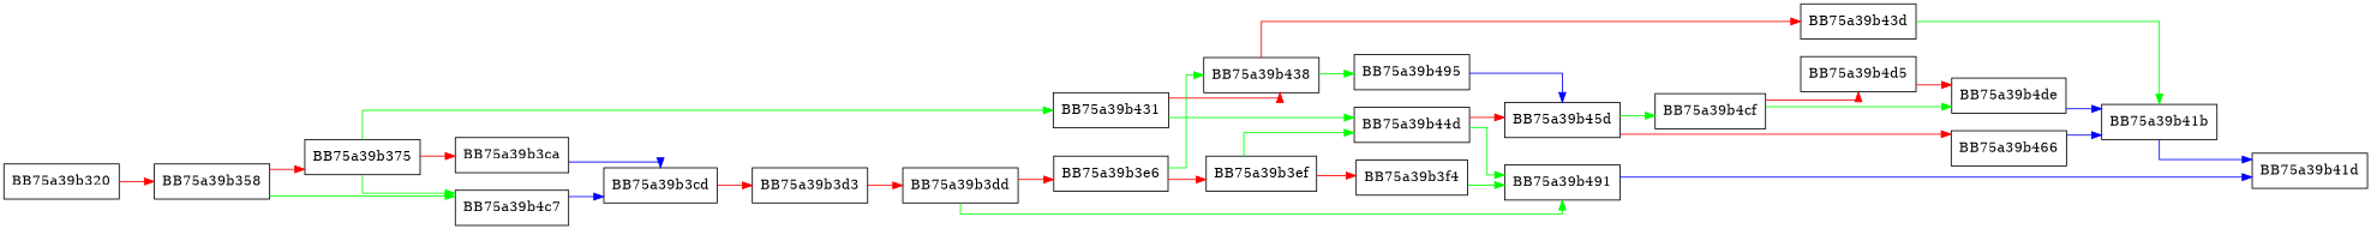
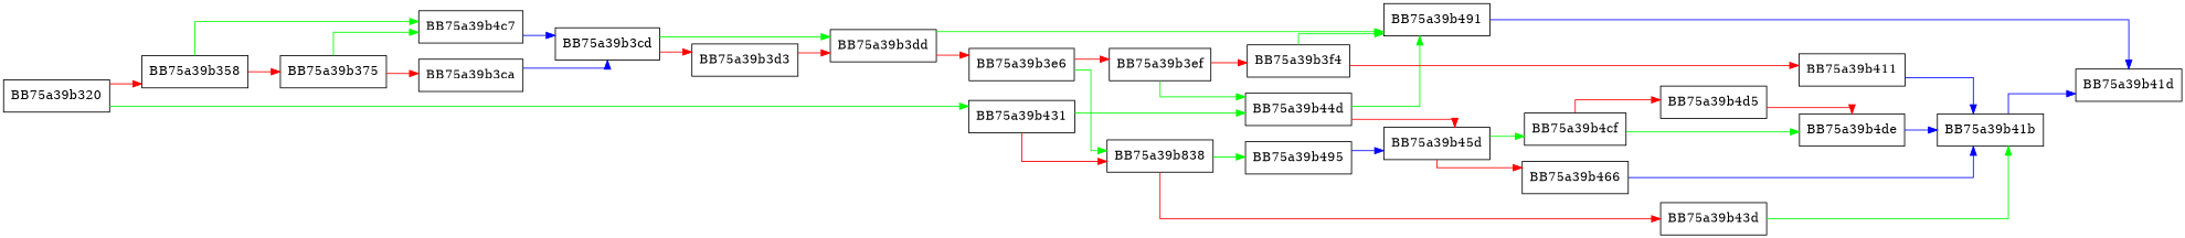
  digraph {
    rankdir=LR
    splines=ortho
    node [shape=box]
    edge [color=red]
    BB75a39b320
    BB75a39b431
    BB75a39b358
    BB75a39b44d
-   BB75a39b438
+   BB75a39b438 [label=BB75a39b838]
    BB75a39b4c7
    BB75a39b375
    BB75a39b491
    BB75a39b45d
    BB75a39b495
    BB75a39b43d
    BB75a39b3cd
    BB75a39b3ca
    BB75a39b3dd
    BB75a39b3d3
    BB75a39b3e6
    BB75a39b41d
    BB75a39b3ef
    BB75a39b3f4
    BB75a39b4cf
    BB75a39b466
+   BB75a39b411
    BB75a39b41b
    BB75a39b4de
    BB75a39b4d5
-   BB75a39b375 -> BB75a39b431 [color=green]
+   BB75a39b320 -> BB75a39b431 [color=green]
    BB75a39b320 -> BB75a39b358
    BB75a39b431 -> BB75a39b44d [color=green]
    BB75a39b431 -> BB75a39b438
    BB75a39b358 -> BB75a39b4c7 [color=green]
    BB75a39b358 -> BB75a39b375
    BB75a39b44d -> BB75a39b491 [color=green]
    BB75a39b44d -> BB75a39b45d
    BB75a39b438 -> BB75a39b495 [color=green]
    BB75a39b438 -> BB75a39b43d
    BB75a39b4c7 -> BB75a39b3cd [color=blue]
    BB75a39b375 -> BB75a39b4c7 [color=green]
    BB75a39b375 -> BB75a39b3ca
    BB75a39b491 -> BB75a39b41d [color=blue]
    BB75a39b45d -> BB75a39b4cf [color=green]
    BB75a39b45d -> BB75a39b466
    BB75a39b495 -> BB75a39b45d [color=blue]
    BB75a39b43d -> BB75a39b41b [color=green]
+   BB75a39b3cd -> BB75a39b3dd [color=green]
    BB75a39b3cd -> BB75a39b3d3
    BB75a39b3ca -> BB75a39b3cd [color=blue]
    BB75a39b3dd -> BB75a39b491 [color=green]
    BB75a39b3dd -> BB75a39b3e6
    BB75a39b3d3 -> BB75a39b3dd
    BB75a39b3e6 -> BB75a39b438 [color=green]
    BB75a39b3e6 -> BB75a39b3ef
    BB75a39b3ef -> BB75a39b44d [color=green]
    BB75a39b3ef -> BB75a39b3f4
    BB75a39b3f4 -> BB75a39b491 [color=green]
+   BB75a39b3f4 -> BB75a39b411
    BB75a39b4cf -> BB75a39b4de [color=green]
    BB75a39b4cf -> BB75a39b4d5
    BB75a39b466 -> BB75a39b41b [color=blue]
+   BB75a39b411 -> BB75a39b41b [color=blue]
    BB75a39b41b -> BB75a39b41d [color=blue]
    BB75a39b4de -> BB75a39b41b [color=blue]
    BB75a39b4d5 -> BB75a39b4de
  }
